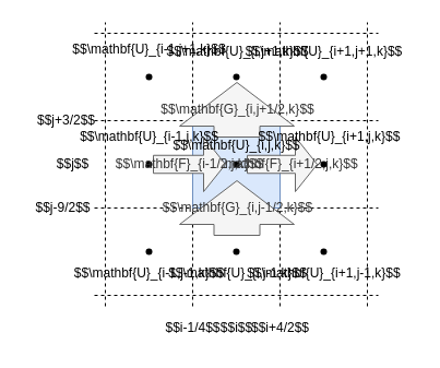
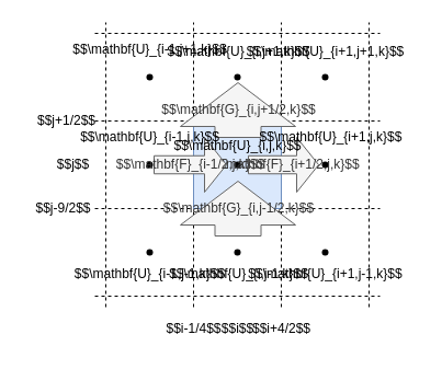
  <mxCell id="0" />
  <mxCell id="1" parent="0" />
  <mxCell id="2" value="" style="endArrow=none;dashed=1;html=1;rounded=0;" edge="1" parent="1"><mxGeometry width="50" height="50" relative="1" as="geometry"><mxPoint x="86" y="30" as="sourcePoint" /><mxPoint x="346" y="30" as="targetPoint" /></mxGeometry></mxCell>
  <mxCell id="3" value="" style="endArrow=none;dashed=1;html=1;rounded=0;" edge="1" parent="1"><mxGeometry width="50" height="50" relative="1" as="geometry"><mxPoint x="86" y="110" as="sourcePoint" /><mxPoint x="346" y="110" as="targetPoint" /></mxGeometry></mxCell>
  <mxCell id="4" value="" style="endArrow=none;dashed=1;html=1;rounded=0;" edge="1" parent="1"><mxGeometry width="50" height="50" relative="1" as="geometry"><mxPoint x="86" y="190" as="sourcePoint" /><mxPoint x="346" y="190" as="targetPoint" /></mxGeometry></mxCell>
  <mxCell id="5" value="" style="endArrow=none;dashed=1;html=1;rounded=0;" edge="1" parent="1"><mxGeometry width="50" height="50" relative="1" as="geometry"><mxPoint x="86" y="270" as="sourcePoint" /><mxPoint x="346" y="270" as="targetPoint" /></mxGeometry></mxCell>
  <mxCell id="6" value="" style="endArrow=none;dashed=1;html=1;rounded=0;" edge="1" parent="1"><mxGeometry width="50" height="50" relative="1" as="geometry"><mxPoint x="96" y="280" as="sourcePoint" /><mxPoint x="96" y="20" as="targetPoint" /></mxGeometry></mxCell>
  <mxCell id="7" value="" style="endArrow=none;dashed=1;html=1;rounded=0;" edge="1" parent="1"><mxGeometry width="50" height="50" relative="1" as="geometry"><mxPoint x="176" y="280" as="sourcePoint" /><mxPoint x="176" y="20" as="targetPoint" /></mxGeometry></mxCell>
  <mxCell id="8" value="" style="endArrow=none;dashed=1;html=1;rounded=0;" edge="1" parent="1"><mxGeometry width="50" height="50" relative="1" as="geometry"><mxPoint x="256" y="280" as="sourcePoint" /><mxPoint x="256" y="20" as="targetPoint" /></mxGeometry></mxCell>
  <mxCell id="9" value="" style="endArrow=none;dashed=1;html=1;rounded=0;" edge="1" parent="1"><mxGeometry width="50" height="50" relative="1" as="geometry"><mxPoint x="336" y="280" as="sourcePoint" /><mxPoint x="336" y="20" as="targetPoint" /></mxGeometry></mxCell>
  <mxCell id="10" value="" style="shape=waypoint;sketch=0;fillStyle=solid;size=6;pointerEvents=1;points=[];fillColor=none;resizable=0;rotatable=0;perimeter=centerPerimeter;snapToPoint=1;" vertex="1" parent="1"><mxGeometry x="126" y="60" width="20" height="20" as="geometry" /></mxCell>
  <mxCell id="11" value="" style="shape=waypoint;sketch=0;fillStyle=solid;size=6;pointerEvents=1;points=[];fillColor=none;resizable=0;rotatable=0;perimeter=centerPerimeter;snapToPoint=1;" vertex="1" parent="1"><mxGeometry x="206" y="60" width="20" height="20" as="geometry" /></mxCell>
  <mxCell id="12" value="" style="shape=waypoint;sketch=0;fillStyle=solid;size=6;pointerEvents=1;points=[];fillColor=none;resizable=0;rotatable=0;perimeter=centerPerimeter;snapToPoint=1;" vertex="1" parent="1"><mxGeometry x="286" y="60" width="20" height="20" as="geometry" /></mxCell>
  <mxCell id="13" value="" style="shape=waypoint;sketch=0;fillStyle=solid;size=6;pointerEvents=1;points=[];fillColor=none;resizable=0;rotatable=0;perimeter=centerPerimeter;snapToPoint=1;" vertex="1" parent="1"><mxGeometry x="126" y="140" width="20" height="20" as="geometry" /></mxCell>
  <mxCell id="14" value="" style="shape=waypoint;sketch=0;fillStyle=solid;size=6;pointerEvents=1;points=[];fillColor=none;resizable=0;rotatable=0;perimeter=centerPerimeter;snapToPoint=1;" vertex="1" parent="1"><mxGeometry x="286" y="140" width="20" height="20" as="geometry" /></mxCell>
  <mxCell id="15" value="" style="shape=waypoint;sketch=0;fillStyle=solid;size=6;pointerEvents=1;points=[];fillColor=none;resizable=0;rotatable=0;perimeter=centerPerimeter;snapToPoint=1;" vertex="1" parent="1"><mxGeometry x="126" y="220" width="20" height="20" as="geometry" /></mxCell>
  <mxCell id="16" value="" style="rounded=0;whiteSpace=wrap;html=1;fillColor=#dae8fc;strokeColor=#6c8ebf;" vertex="1" parent="1"><mxGeometry x="176" y="110" width="80" height="80" as="geometry" /></mxCell>
  <mxCell id="17" value="" style="shape=waypoint;sketch=0;fillStyle=solid;size=6;pointerEvents=1;points=[];fillColor=none;resizable=0;rotatable=0;perimeter=centerPerimeter;snapToPoint=1;" vertex="1" parent="1"><mxGeometry x="206" y="220" width="20" height="20" as="geometry" /></mxCell>
  <mxCell id="18" value="" style="shape=waypoint;sketch=0;fillStyle=solid;size=6;pointerEvents=1;points=[];fillColor=none;resizable=0;rotatable=0;perimeter=centerPerimeter;snapToPoint=1;" vertex="1" parent="1"><mxGeometry x="286" y="220" width="20" height="20" as="geometry" /></mxCell>
  <mxCell id="19" value="$$i-1/4$$" style="text;html=1;align=center;verticalAlign=middle;resizable=0;points=[];autosize=1;strokeColor=none;fillColor=none;" vertex="1" parent="1"><mxGeometry x="141" y="285" width="70" height="30" as="geometry" /></mxCell>
  <mxCell id="20" value="" style="shape=waypoint;sketch=0;fillStyle=solid;size=6;pointerEvents=1;points=[];fillColor=none;resizable=0;rotatable=0;perimeter=centerPerimeter;snapToPoint=1;" vertex="1" parent="1"><mxGeometry x="206" y="140" width="20" height="20" as="geometry" /></mxCell>
  <mxCell id="21" value="$$\mathbf{G}_{i,j+1/2,k}$$" style="html=1;shadow=0;dashed=0;align=center;verticalAlign=middle;shape=mxgraph.arrows2.arrow;dy=0.6;dx=40;direction=north;notch=0;fillColor=#f5f5f5;strokeColor=#666666;fontColor=#333333;gradientColor=none;" vertex="1" parent="1"><mxGeometry x="164" y="75" width="105" height="50" as="geometry" /></mxCell>
  <mxCell id="22" value="$$\mathbf{G}_{i,j-1/2,k}$$" style="html=1;shadow=0;dashed=0;align=center;verticalAlign=middle;shape=mxgraph.arrows2.arrow;dy=0.6;dx=40;direction=north;notch=0;fillColor=#f5f5f5;fontColor=#333333;strokeColor=#666666;" vertex="1" parent="1"><mxGeometry x="164" y="165" width="105" height="50" as="geometry" /></mxCell>
  <mxCell id="23" value="$$\mathbf{F}_{i+1/2,j,k}$$" style="html=1;shadow=0;dashed=0;align=center;verticalAlign=middle;shape=mxgraph.arrows2.arrow;dy=0.67;dx=20;notch=0;fillColor=#f5f5f5;fontColor=#333333;strokeColor=#666666;" vertex="1" parent="1"><mxGeometry x="226" y="125" width="64" height="50" as="geometry" /></mxCell>
  <mxCell id="24" value="$$\mathbf{F}_{i-1/2,j,k}$$" style="html=1;shadow=0;dashed=0;align=center;verticalAlign=middle;shape=mxgraph.arrows2.arrow;dy=0.67;dx=20;notch=0;fillColor=#f5f5f5;fontColor=#333333;strokeColor=#666666;" vertex="1" parent="1"><mxGeometry x="140" y="125" width="66" height="50" as="geometry" /></mxCell>
  <mxCell id="25" value="$$i+4/2$$" style="text;html=1;align=center;verticalAlign=middle;resizable=0;points=[];autosize=1;strokeColor=none;fillColor=none;" vertex="1" parent="1"><mxGeometry x="216" y="285" width="80" height="30" as="geometry" /></mxCell>
  <mxCell id="26" value="$$i$$" style="text;html=1;align=center;verticalAlign=middle;resizable=0;points=[];autosize=1;strokeColor=none;fillColor=none;" vertex="1" parent="1"><mxGeometry x="191" y="285" width="50" height="30" as="geometry" /></mxCell>
- <mxCell id="27" value="$$j+3/2$$" style="text;html=1;align=center;verticalAlign=middle;resizable=0;points=[];autosize=1;strokeColor=none;fillColor=none;" vertex="1" parent="1"><mxGeometry x="20" y="95" width="80" height="30" as="geometry" /></mxCell>
+ <mxCell id="27" value="$$j+1/2$$" style="text;html=1;align=center;verticalAlign=middle;resizable=0;points=[];autosize=1;strokeColor=none;fillColor=none;" vertex="1" parent="1"><mxGeometry x="20" y="95" width="80" height="30" as="geometry" /></mxCell>
  <mxCell id="28" value="$$j-9/2$$" style="text;html=1;align=center;verticalAlign=middle;resizable=0;points=[];autosize=1;strokeColor=none;fillColor=none;" vertex="1" parent="1"><mxGeometry x="22" y="175" width="70" height="30" as="geometry" /></mxCell>
  <mxCell id="29" value="$$j$$" style="text;html=1;align=center;verticalAlign=middle;resizable=0;points=[];autosize=1;strokeColor=none;fillColor=none;" vertex="1" parent="1"><mxGeometry x="41" y="135" width="50" height="30" as="geometry" /></mxCell>
  <mxCell id="30" value="$$\mathbf{U}_{i-1,j+1,k}$$" style="text;html=1;align=center;verticalAlign=middle;resizable=0;points=[];autosize=1;strokeColor=none;fillColor=none;" vertex="1" parent="1"><mxGeometry x="56" y="30" width="160" height="30" as="geometry" /></mxCell>
  <mxCell id="31" value="$$\mathbf{U}_{i,j+1,k}$$" style="text;html=1;align=center;verticalAlign=middle;resizable=0;points=[];autosize=1;strokeColor=none;fillColor=none;" vertex="1" parent="1"><mxGeometry x="141.5" y="32" width="150" height="30" as="geometry" /></mxCell>
  <mxCell id="32" value="$$\mathbf{U}_{i-1,j,k}$$" style="text;html=1;align=center;verticalAlign=middle;resizable=0;points=[];autosize=1;strokeColor=none;fillColor=none;" vertex="1" parent="1"><mxGeometry x="61" y="110" width="150" height="30" as="geometry" /></mxCell>
  <mxCell id="33" value="$$\mathbf{U}_{i,j,k}$$" style="text;html=1;align=center;verticalAlign=middle;resizable=0;points=[];autosize=1;strokeColor=none;fillColor=none;" vertex="1" parent="1"><mxGeometry x="145.5" y="118" width="140" height="30" as="geometry" /></mxCell>
  <mxCell id="34" value="$$\mathbf{U}_{i+1,j,k}$$" style="text;html=1;align=center;verticalAlign=middle;resizable=0;points=[];autosize=1;strokeColor=none;fillColor=none;" vertex="1" parent="1"><mxGeometry x="226" y="110" width="150" height="30" as="geometry" /></mxCell>
  <mxCell id="35" value="$$\mathbf{U}_{i-1,j-1,k}$$" style="text;html=1;align=center;verticalAlign=middle;resizable=0;points=[];autosize=1;strokeColor=none;fillColor=none;" vertex="1" parent="1"><mxGeometry x="56" y="235" width="160" height="30" as="geometry" /></mxCell>
  <mxCell id="36" value="$$\mathbf{U}_{i,j-1,k}$$" style="text;html=1;align=center;verticalAlign=middle;resizable=0;points=[];autosize=1;strokeColor=none;fillColor=none;" vertex="1" parent="1"><mxGeometry x="141.5" y="235" width="150" height="30" as="geometry" /></mxCell>
  <mxCell id="37" value="$$\mathbf{U}_{i+1,j-1,k}$$" style="text;html=1;align=center;verticalAlign=middle;resizable=0;points=[];autosize=1;strokeColor=none;fillColor=none;" vertex="1" parent="1"><mxGeometry x="216" y="235" width="160" height="30" as="geometry" /></mxCell>
  <mxCell id="38" value="$$\mathbf{U}_{i+1,j+1,k}$$" style="text;html=1;align=center;verticalAlign=middle;resizable=0;points=[];autosize=1;strokeColor=none;fillColor=none;" vertex="1" parent="1"><mxGeometry x="211" y="32" width="170" height="30" as="geometry" /></mxCell>
